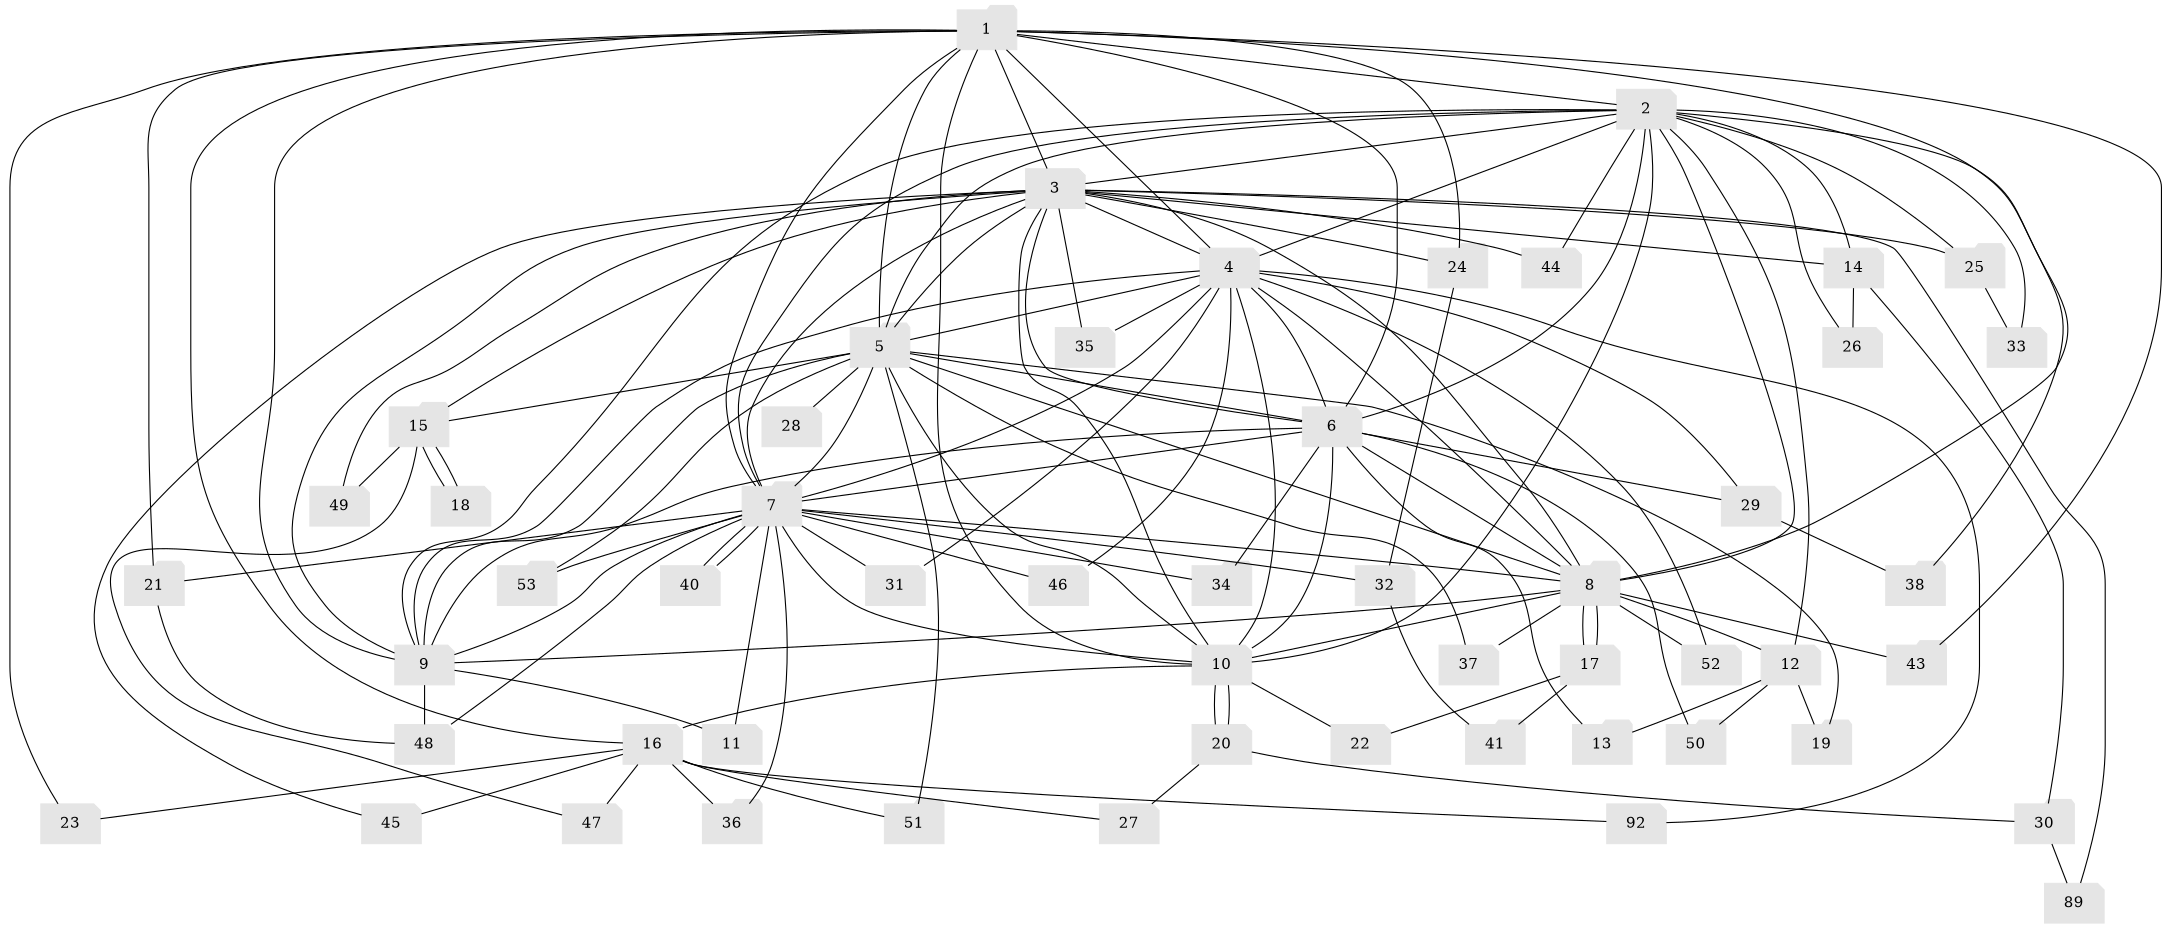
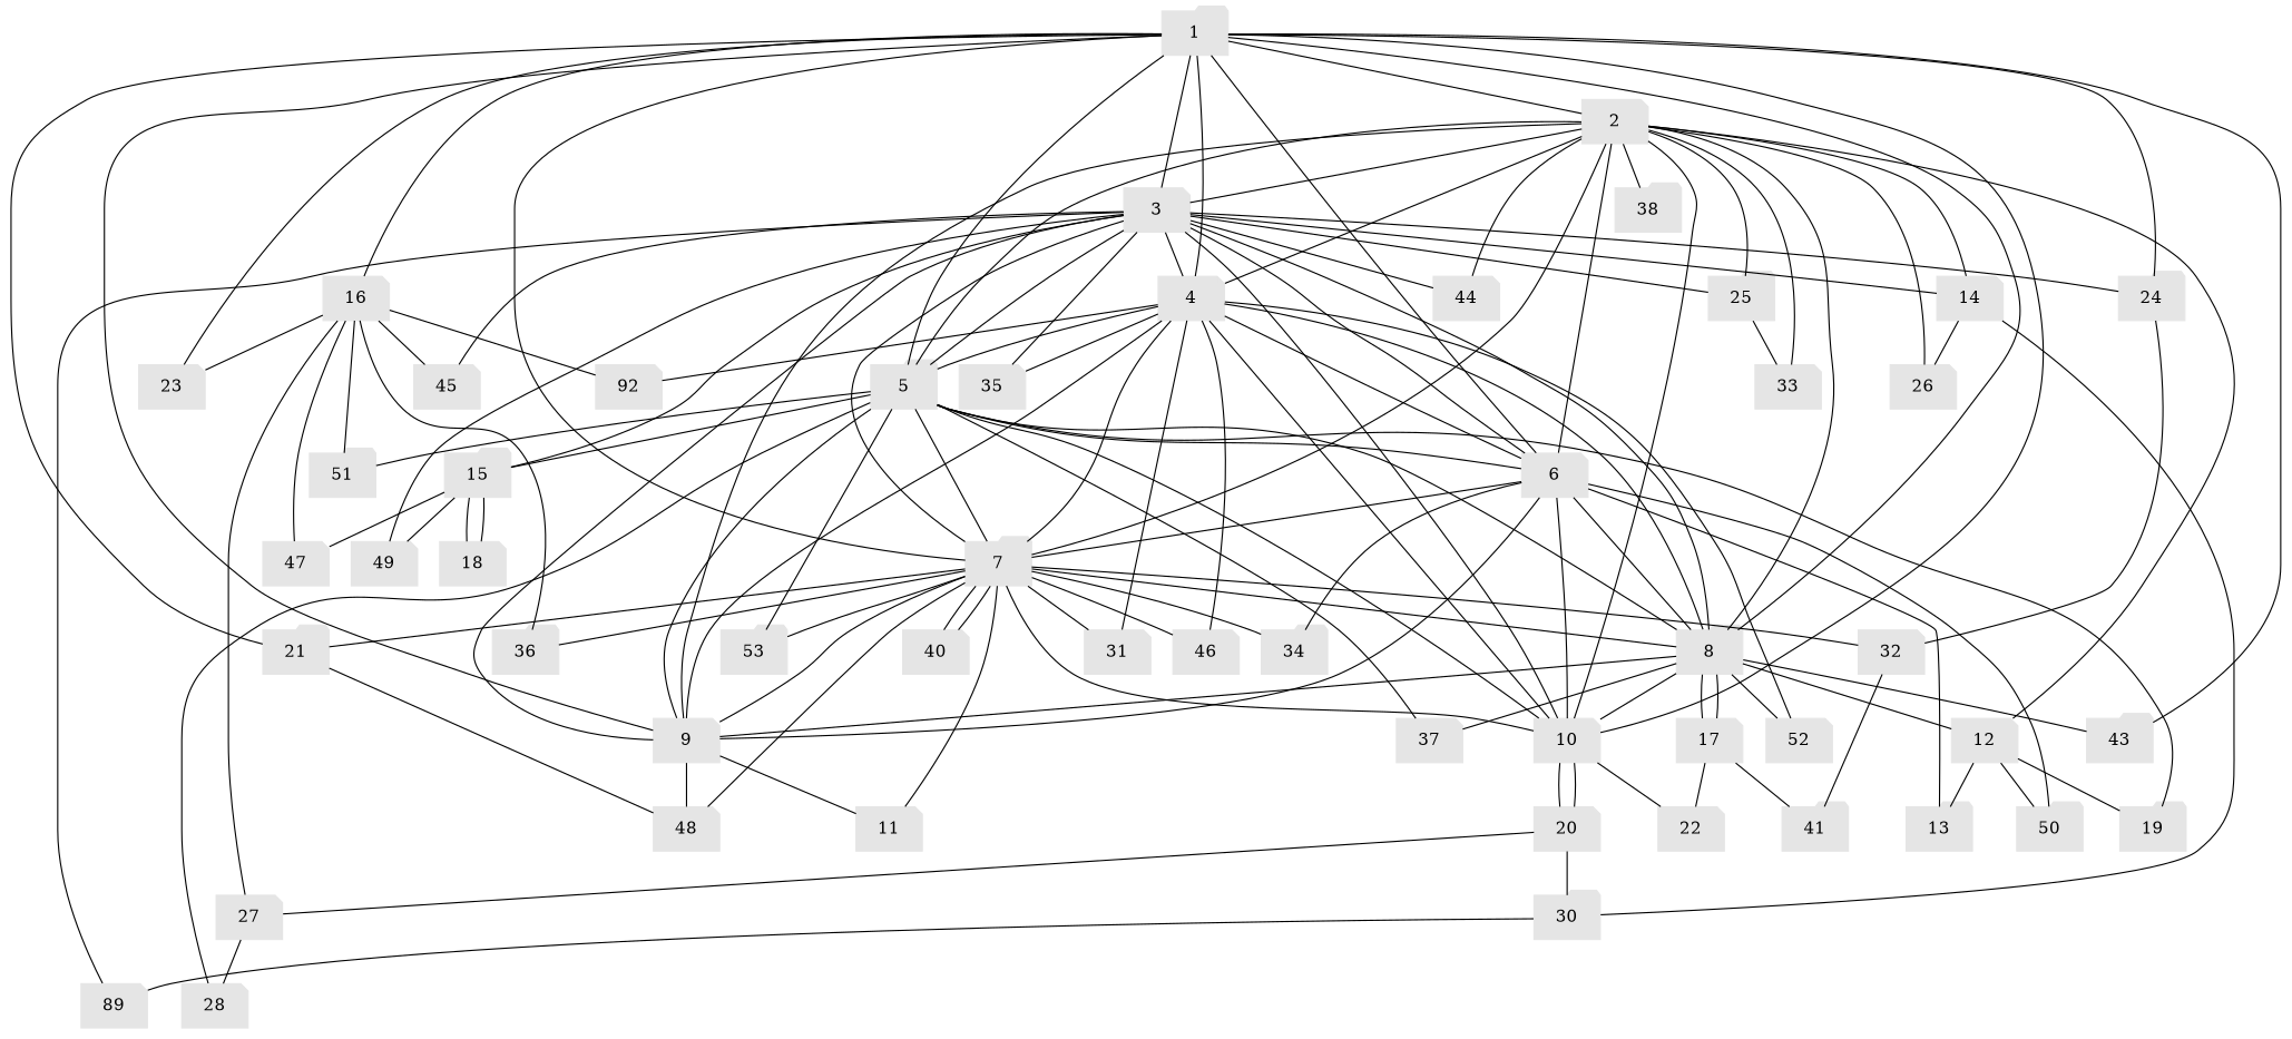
  graph {
    node [color=gray90 shape=note style=filled]
    1 [shape=folder]
    2
    3
    4
    5 [shape=folder]
    6
    7 [shape=folder]
    8 [shape=folder]
    9
    10
    16
    21 [shape=folder]
    23
    24 [shape=folder]
    43 [shape=folder]
    12
    14
    25 [shape=folder]
    26
    33
    38 [shape=folder]
    44
    15 [shape=folder]
    35
    n25 [label=89]
    45
    49
-   29
    31
    n30 [label=92]
    46
    52
    19 [shape=folder]
    28
    37
    51 [shape=folder]
    53 [shape=folder]
    13 [shape=folder]
    34 [shape=folder]
    50 [shape=folder]
    11
    32
    36 [shape=folder]
    40
    48
    17
    20
    22
    47
    27
    30 [shape=folder]
    18
    41 [shape=folder]
    1 -- 2
    1 -- 3
    1 -- 4
    1 -- 5
    1 -- 6
    1 -- 7
    1 -- 8
    1 -- 9
    1 -- 10
    1 -- 16
    1 -- 21
    1 -- 23
    1 -- 24
    1 -- 43
    2 -- 3
    2 -- 4
    2 -- 5
    2 -- 6
    2 -- 7
    2 -- 8
    2 -- 9
    2 -- 10
    2 -- 12
    2 -- 14
    2 -- 25
    2 -- 26
    2 -- 33
    2 -- 38
    2 -- 44
    3 -- 4
    3 -- 5
    3 -- 6
    3 -- 7
    3 -- 8
    3 -- 9
    3 -- 10
    3 -- 24
    3 -- 14
    3 -- 25
    3 -- 44
    3 -- 15
    3 -- 35
    3 -- n25
    3 -- 45
    3 -- 49
    4 -- 5
    4 -- 6
    4 -- 7
    4 -- 8
    4 -- 9
    4 -- 10
    4 -- 35
-   4 -- 29
    4 -- 31
    4 -- n30
    4 -- 46
    4 -- 52
    5 -- 6
    5 -- 7
    5 -- 8
    5 -- 9
    5 -- 10
    5 -- 15
    5 -- 19
    5 -- 28
    5 -- 37
    5 -- 51
    5 -- 53
    6 -- 7
    6 -- 8
    6 -- 9
    6 -- 10
-   6 -- 29
    6 -- 13
    6 -- 34
    6 -- 50
    7 -- 8
    7 -- 9
    7 -- 10
    7 -- 21
    7 -- 31
    7 -- 46
    7 -- 53
    7 -- 34
    7 -- 11
    7 -- 32
    7 -- 36
    7 -- 40
    7 -- 40
    7 -- 48
    8 -- 9
    8 -- 10
    8 -- 43
    8 -- 12
    8 -- 52
    8 -- 37
    8 -- 17
    8 -- 17
    9 -- 11
    9 -- 48
-   10 -- 16
    10 -- 20
    10 -- 20
    10 -- 22
    16 -- 23
    16 -- 45
    16 -- n30
    16 -- 51
    16 -- 36
    16 -- 47
    16 -- 27
    21 -- 48
    24 -- 32
    12 -- 19
    12 -- 13
    12 -- 50
    14 -- 26
    14 -- 30
    25 -- 33
    15 -- 49
    15 -- 47
    15 -- 18
    15 -- 18
-   29 -- 38
    32 -- 41
    17 -- 22
    17 -- 41
    20 -- 27
    20 -- 30
+   27 -- 28
    30 -- n25
  }
